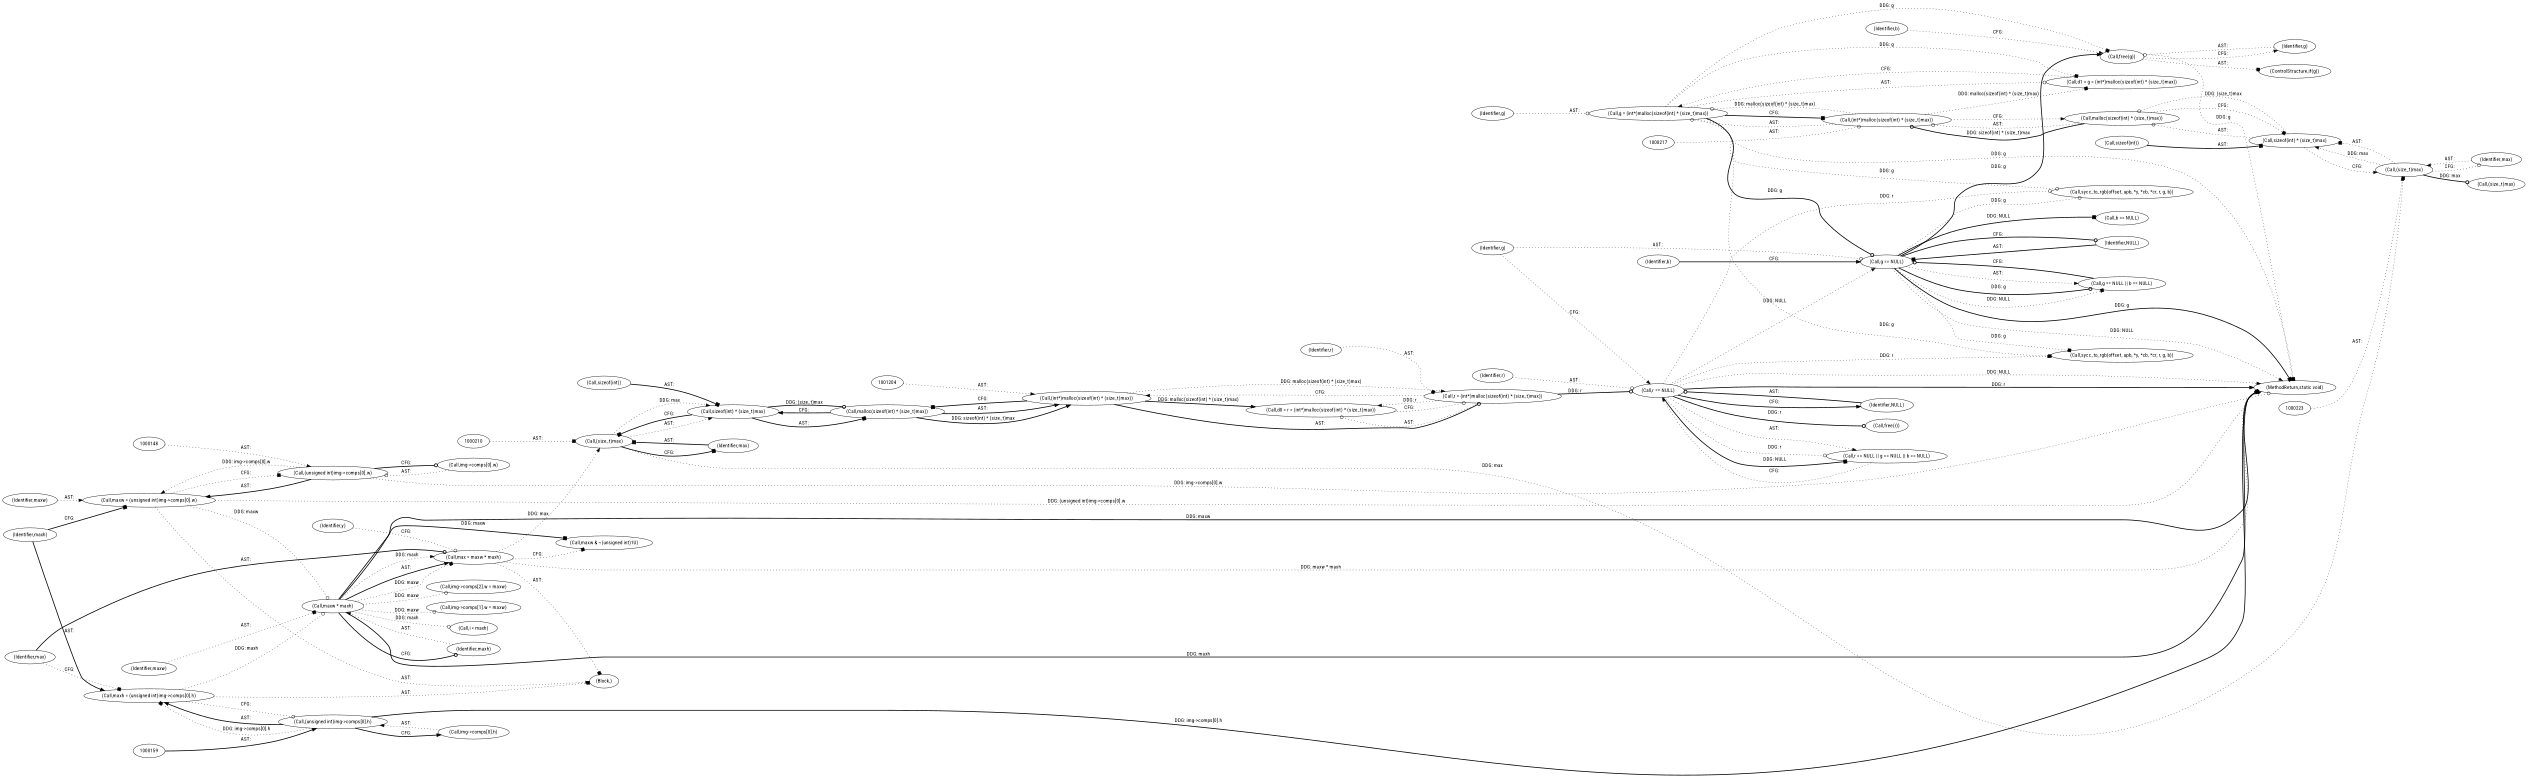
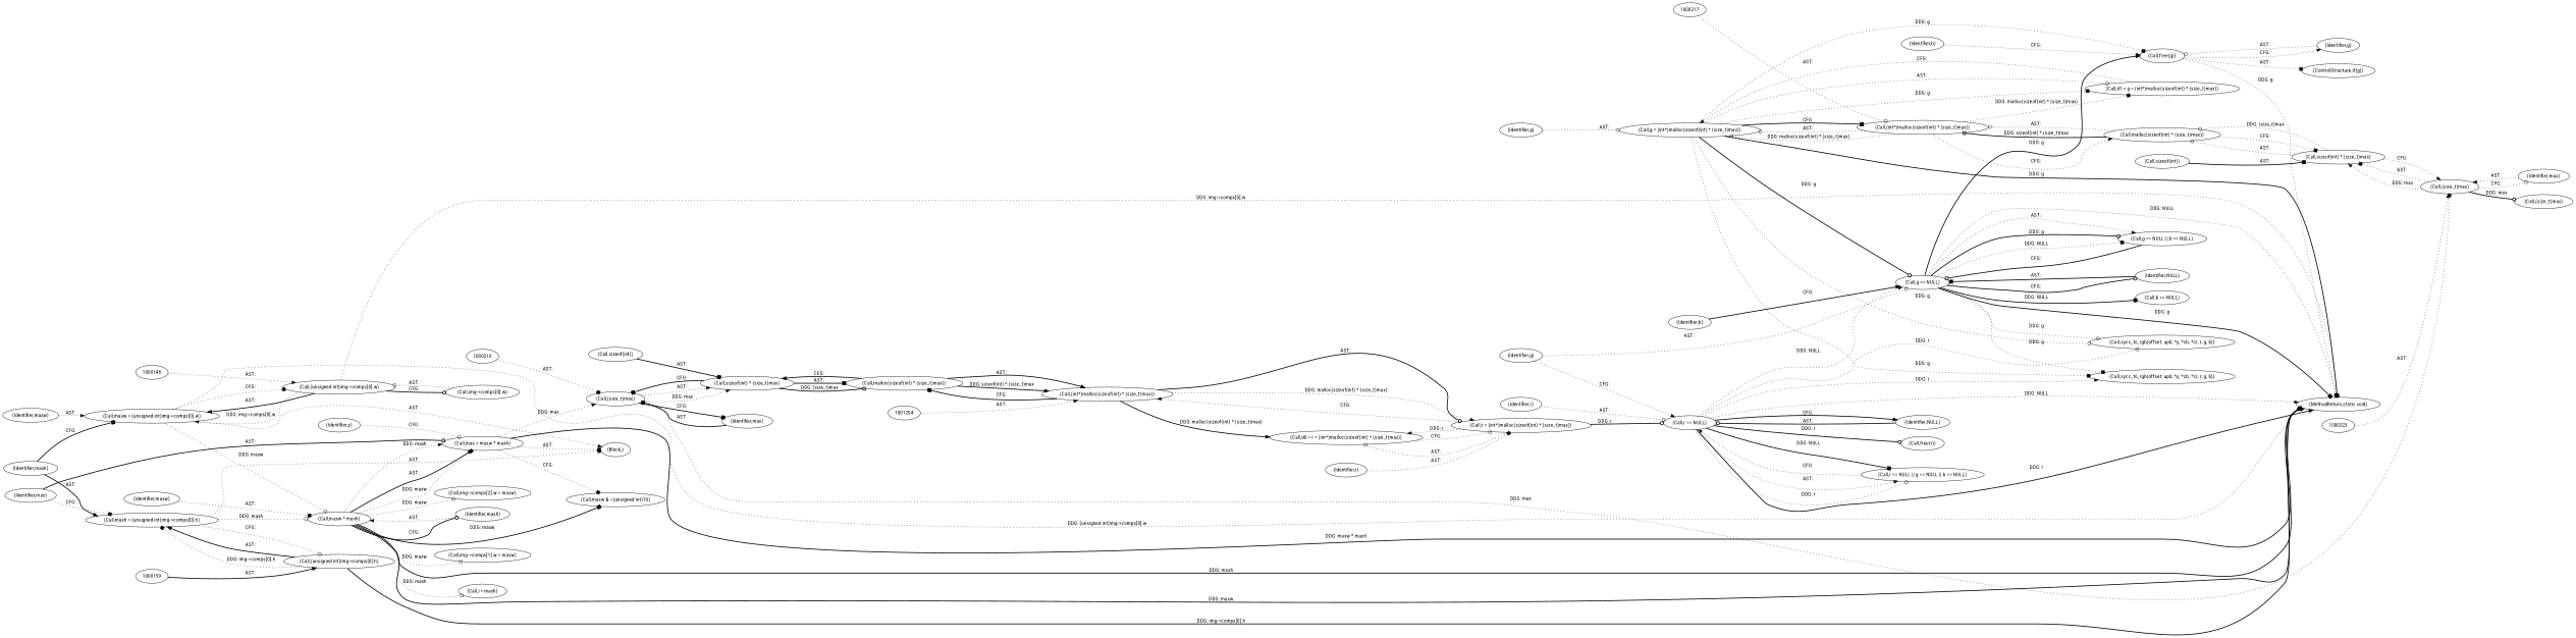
  digraph {
    fontname="Roboto Condensed"
    rankdir=LR
    node [fontname="Roboto Condensed"]
    edge [arrowhead=normal fontname="Roboto Condensed" style=dotted]
    n1 [label="(Call,free(g))"]
    n2 [label="(Identifier,g)"]
    n3 [label="(MethodReturn,static void)"]
    n4 [label="(ControlStructure,if(g))"]
    n5 [label="(Call,g = (int*)malloc(sizeof(int) * (size_t)max))"]
    n6 [label="(Call,(int*)malloc(sizeof(int) * (size_t)max))"]
    n7 [label="(Call,g == NULL)"]
    n8 [label="(Call,d1 = g = (int*)malloc(sizeof(int) * (size_t)max))"]
    n9 [label="(Call,sycc_to_rgb(offset, upb, *y, *cb, *cr, r, g, b))"]
    n10 [label="(Call,sycc_to_rgb(offset, upb, *y, *cb, *cr, r, g, b))"]
    n11 [label="(Call,malloc(sizeof(int) * (size_t)max))"]
    n12 [label="(Identifier,NULL)"]
    n13 [label="(Call,g == NULL || b == NULL)"]
    n14 [label="(Call,b == NULL)"]
    n15 [label="(Call,sizeof(int) * (size_t)max)"]
    n16 [label="(Call,(size_t)max)"]
    n17 [label="(Identifier,max)"]
    n18 [label="(Call,(size_t)max)"]
    n19 [label="(Call,(size_t)max)"]
    n20 [label="(Call,sizeof(int) * (size_t)max)"]
    n21 [label="(Identifier,max)"]
    n22 [label="(Call,malloc(sizeof(int) * (size_t)max))"]
    n23 [label="(Call,max = maxw * maxh)"]
    n24 [label="(Block,)"]
    n25 [label="(Call,maxw & ~(unsigned int)1U)"]
    n26 [label="(Call,maxw * maxh)"]
    n27 [label="(Call,i < maxh)"]
    n28 [label="(Identifier,maxh)"]
    n29 [label="(Call,img->comps[2].w = maxw)"]
    n30 [label="(Call,img->comps[1].w = maxw)"]
    n31 [label="(Call,maxw = (unsigned int)img->comps[0].w)"]
    n32 [label="(Call,(unsigned int)img->comps[0].w)"]
    n33 [label="(Call,img->comps[0].w)"]
    n34 [label="(Call,maxh = (unsigned int)img->comps[0].h)"]
    n35 [label="(Call,(unsigned int)img->comps[0].h)"]
-   n36 [label="(Call,img->comps[0].h)"]
    n37 [label="(Call,r == NULL)"]
    n38 [label="(Identifier,NULL)"]
    n39 [label="(Call,free(r))"]
    n40 [label="(Call,r == NULL || g == NULL || b == NULL)"]
    n41 [label="(Call,r = (int*)malloc(sizeof(int) * (size_t)max))"]
    n42 [label="(Call,(int*)malloc(sizeof(int) * (size_t)max))"]
    n43 [label="(Call,d0 = r = (int*)malloc(sizeof(int) * (size_t)max))"]
    n44 [label="(Identifier,maxw)"]
    n45 [label="(Identifier,b)"]
    n46 [label="(Identifier,g)"]
    n47 [label="(Identifier,r)"]
    n48 [label="(Call,sizeof(int))"]
    n49 [label="(Identifier,max)"]
    n50 [label="(Identifier,maxw)"]
    n51 [label="(Identifier,b)"]
    n52 [label="(Identifier,y)"]
    n53 [label="(Identifier,g)"]
    n54 [label="(Identifier,r)"]
    n55 [label="(Call,sizeof(int))"]
    n56 [label="(Identifier,maxh)"]
    1000217
    1000223
    1000210
    1000148
    1000159
    n62 [label=1001204]
    n1 -> n2 [label="CFG: "]
    n1 -> n3 [arrowhead=box label="DDG: g"]
    n1 -> n4 [arrowhead=box label="AST: "]
    n2 -> n1 [arrowhead=odot label="AST: "]
    n5 -> n1 [arrowhead=box label="DDG: g"]
-   n5 -> n3 [arrowhead=box label="DDG: g"]
+   n5 -> n3 [arrowhead=box label="DDG: g" style=bold]
    n5 -> n6 [arrowhead=box label="CFG: " style=bold]
    n5 -> n7 [arrowhead=odot label="DDG: g" style=bold]
    n5 -> n8 [arrowhead=odot label="AST: "]
    n5 -> n8 [arrowhead=box label="DDG: g"]
    n5 -> n9 [arrowhead=box label="DDG: g"]
    n5 -> n10 [arrowhead=odot label="DDG: g"]
    n6 -> n5 [arrowhead=odot label="AST: "]
    n6 -> n5 [arrowhead=odot label="DDG: malloc(sizeof(int) * (size_t)max)"]
    n6 -> n8 [arrowhead=box label="DDG: malloc(sizeof(int) * (size_t)max)"]
    n6 -> n11 [label="CFG: "]
    n7 -> n1 [label="DDG: g" style=bold]
    n7 -> n3 [arrowhead=box label="DDG: g" style=bold]
    n7 -> n3 [label="DDG: NULL"]
    n7 -> n9 [arrowhead=box label="DDG: g"]
    n7 -> n10 [arrowhead=odot label="DDG: g"]
    n7 -> n12 [arrowhead=odot label="CFG: " style=bold]
    n7 -> n13 [label="AST: "]
    n7 -> n13 [arrowhead=odot label="DDG: g" style=bold]
    n7 -> n13 [arrowhead=box label="DDG: NULL"]
    n7 -> n14 [arrowhead=box label="DDG: NULL" style=bold]
    n8 -> n5 [label="CFG: "]
    n11 -> n6 [arrowhead=odot label="AST: "]
    n11 -> n6 [arrowhead=odot label="DDG: sizeof(int) * (size_t)max" style=bold]
    n11 -> n15 [arrowhead=box label="CFG: "]
    n12 -> n7 [arrowhead=box label="AST: " style=bold]
    n13 -> n7 [arrowhead=odot label="CFG: " style=bold]
    n15 -> n11 [arrowhead=odot label="AST: "]
    n15 -> n11 [arrowhead=odot label="DDG: (size_t)max"]
    n15 -> n16 [label="CFG: "]
    n16 -> n15 [arrowhead=box label="AST: "]
    n16 -> n15 [label="DDG: max"]
    n16 -> n17 [arrowhead=odot label="CFG: "]
    n16 -> n18 [arrowhead=odot label="DDG: max" style=bold]
    n17 -> n16 [label="AST: "]
    n19 -> n16 [arrowhead=box label="DDG: max"]
    n19 -> n20 [label="AST: "]
    n19 -> n20 [label="DDG: max"]
    n19 -> n21 [arrowhead=box label="CFG: " style=bold]
    n20 -> n19 [arrowhead=box label="CFG: " style=bold]
    n20 -> n22 [arrowhead=box label="AST: " style=bold]
    n20 -> n22 [arrowhead=odot label="DDG: (size_t)max" style=bold]
    n21 -> n19 [arrowhead=box label="AST: " style=bold]
    n22 -> n20 [label="CFG: " style=bold]
    n22 -> n42 [label="AST: " style=bold]
    n22 -> n42 [label="DDG: sizeof(int) * (size_t)max" style=bold]
-   n23 -> n3 [arrowhead=box label="DDG: maxw * maxh"]
+   n23 -> n3 [arrowhead=box label="DDG: maxw * maxh" style=bold]
    n23 -> n19 [label="DDG: max"]
    n23 -> n24 [arrowhead=box label="AST: "]
    n23 -> n25 [arrowhead=box label="CFG: "]
    n26 -> n3 [arrowhead=box label="DDG: maxh" style=bold]
    n26 -> n3 [label="DDG: maxw" style=bold]
    n26 -> n23 [label="AST: " style=bold]
    n26 -> n23 [arrowhead=box label="DDG: maxw"]
    n26 -> n23 [label="DDG: maxh"]
    n26 -> n25 [arrowhead=box label="DDG: maxw" style=bold]
    n26 -> n27 [arrowhead=odot label="DDG: maxh"]
    n26 -> n28 [arrowhead=odot label="CFG: " style=bold]
    n26 -> n29 [arrowhead=odot label="DDG: maxw"]
    n26 -> n30 [arrowhead=odot label="DDG: maxw"]
    n28 -> n26 [label="AST: "]
    n31 -> n3 [label="DDG: (unsigned int)img->comps[0].w"]
    n31 -> n24 [label="AST: "]
    n31 -> n26 [arrowhead=odot label="DDG: maxw"]
    n31 -> n32 [arrowhead=box label="CFG: "]
    n32 -> n3 [arrowhead=odot label="DDG: img->comps[0].w"]
    n32 -> n31 [label="AST: " style=bold]
    n32 -> n31 [label="DDG: img->comps[0].w"]
    n32 -> n33 [arrowhead=odot label="CFG: " style=bold]
    n33 -> n32 [arrowhead=odot label="AST: "]
    n34 -> n24 [arrowhead=box label="AST: "]
    n34 -> n26 [arrowhead=odot label="DDG: maxh"]
    n34 -> n35 [arrowhead=odot label="CFG: "]
    n35 -> n3 [arrowhead=odot label="DDG: img->comps[0].h" style=bold]
    n35 -> n34 [label="AST: " style=bold]
    n35 -> n34 [arrowhead=box label="DDG: img->comps[0].h"]
-   n35 -> n36 [label="CFG: " style=bold]
-   n36 -> n35 [label="AST: "]
    n37 -> n3 [label="DDG: NULL"]
    n37 -> n3 [label="DDG: r" style=bold]
    n37 -> n7 [label="DDG: NULL"]
    n37 -> n9 [label="DDG: r"]
    n37 -> n10 [arrowhead=odot label="DDG: r"]
    n37 -> n38 [label="CFG: " style=bold]
    n37 -> n39 [arrowhead=odot label="DDG: r" style=bold]
    n37 -> n40 [label="AST: "]
    n37 -> n40 [arrowhead=odot label="DDG: r"]
    n37 -> n40 [arrowhead=box label="DDG: NULL" style=bold]
    n38 -> n37 [arrowhead=odot label="AST: " style=bold]
    n40 -> n37 [label="CFG: "]
    n41 -> n37 [arrowhead=odot label="DDG: r" style=bold]
    n41 -> n42 [label="CFG: "]
    n41 -> n43 [arrowhead=odot label="AST: "]
    n41 -> n43 [label="DDG: r"]
    n42 -> n22 [arrowhead=box label="CFG: " style=bold]
    n42 -> n41 [arrowhead=odot label="AST: " style=bold]
    n42 -> n41 [label="DDG: malloc(sizeof(int) * (size_t)max)"]
    n42 -> n43 [label="DDG: malloc(sizeof(int) * (size_t)max)" style=bold]
    n43 -> n41 [arrowhead=odot label="CFG: "]
    n44 -> n26 [arrowhead=box label="AST: "]
    n45 -> n1 [label="CFG: "]
    n46 -> n5 [arrowhead=odot label="AST: "]
    n47 -> n41 [arrowhead=box label="AST: "]
    n48 -> n15 [arrowhead=box label="AST: " style=bold]
    n49 -> n23 [arrowhead=odot label="AST: " style=bold]
    n49 -> n34 [arrowhead=box label="CFG: "]
    n50 -> n31 [label="AST: "]
    n51 -> n7 [label="CFG: " style=bold]
    n52 -> n23 [arrowhead=odot label="CFG: "]
    n53 -> n7 [arrowhead=odot label="AST: "]
    n53 -> n37 [label="CFG: "]
    n54 -> n37 [arrowhead=odot label="AST: "]
    n55 -> n20 [arrowhead=box label="AST: " style=bold]
    n56 -> n31 [arrowhead=box label="CFG: " style=bold]
    n56 -> n34 [label="AST: " style=bold]
    1000217 -> n6 [arrowhead=odot label="AST: "]
    1000223 -> n16 [label="AST: "]
    1000210 -> n19 [arrowhead=box label="AST: "]
    1000148 -> n32 [label="AST: "]
    1000159 -> n35 [label="AST: " style=bold]
    n62 -> n42 [label="AST: "]
  }
